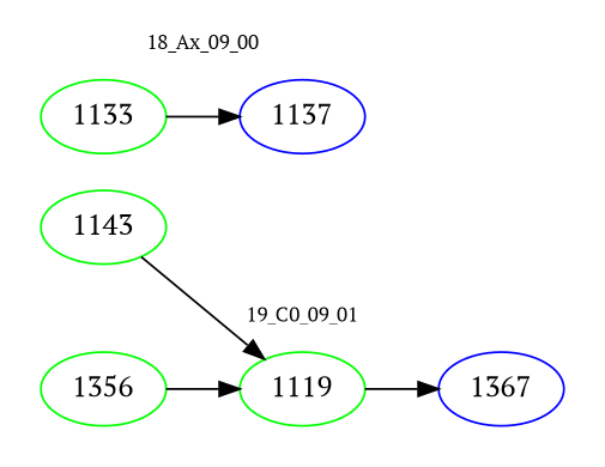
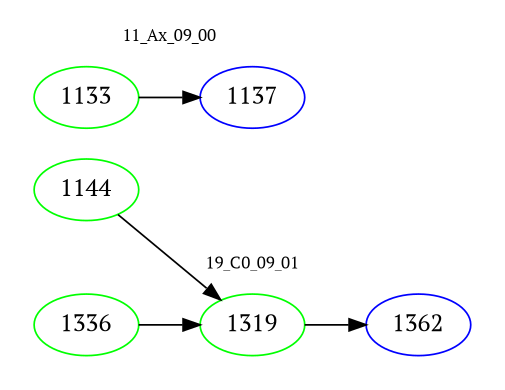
  digraph {
    fontname="PT Serif"
    rankdir=LR
    node [color=green fontname="PT Serif"]
    edge [color=black fontname="PT Serif"]
-   n1 [label=1143]
+   n1 [label=1144]
    n2 [label=1133]
    n3 [color=blue label=1137]
-   n4 [label=1356]
-   n5 [label=1119]
-   n6 [color=blue label=1367]
+   n4 [label=1336]
+   n5 [label=1319]
+   n6 [color=blue label=1362]
    subgraph cluster_1 {
      color=white
      fontsize=10
-     label="18_Ax_09_00"
+     label="11_Ax_09_00"
      n1
      n2
      n3
    }
    subgraph cluster_2 {
      color=white
      fontsize=10
      label="19_C0_09_01"
      n4
      n5
      n6
    }
    n1 -> n5
    n2 -> n3
    n4 -> n5
    n5 -> n6
  }
